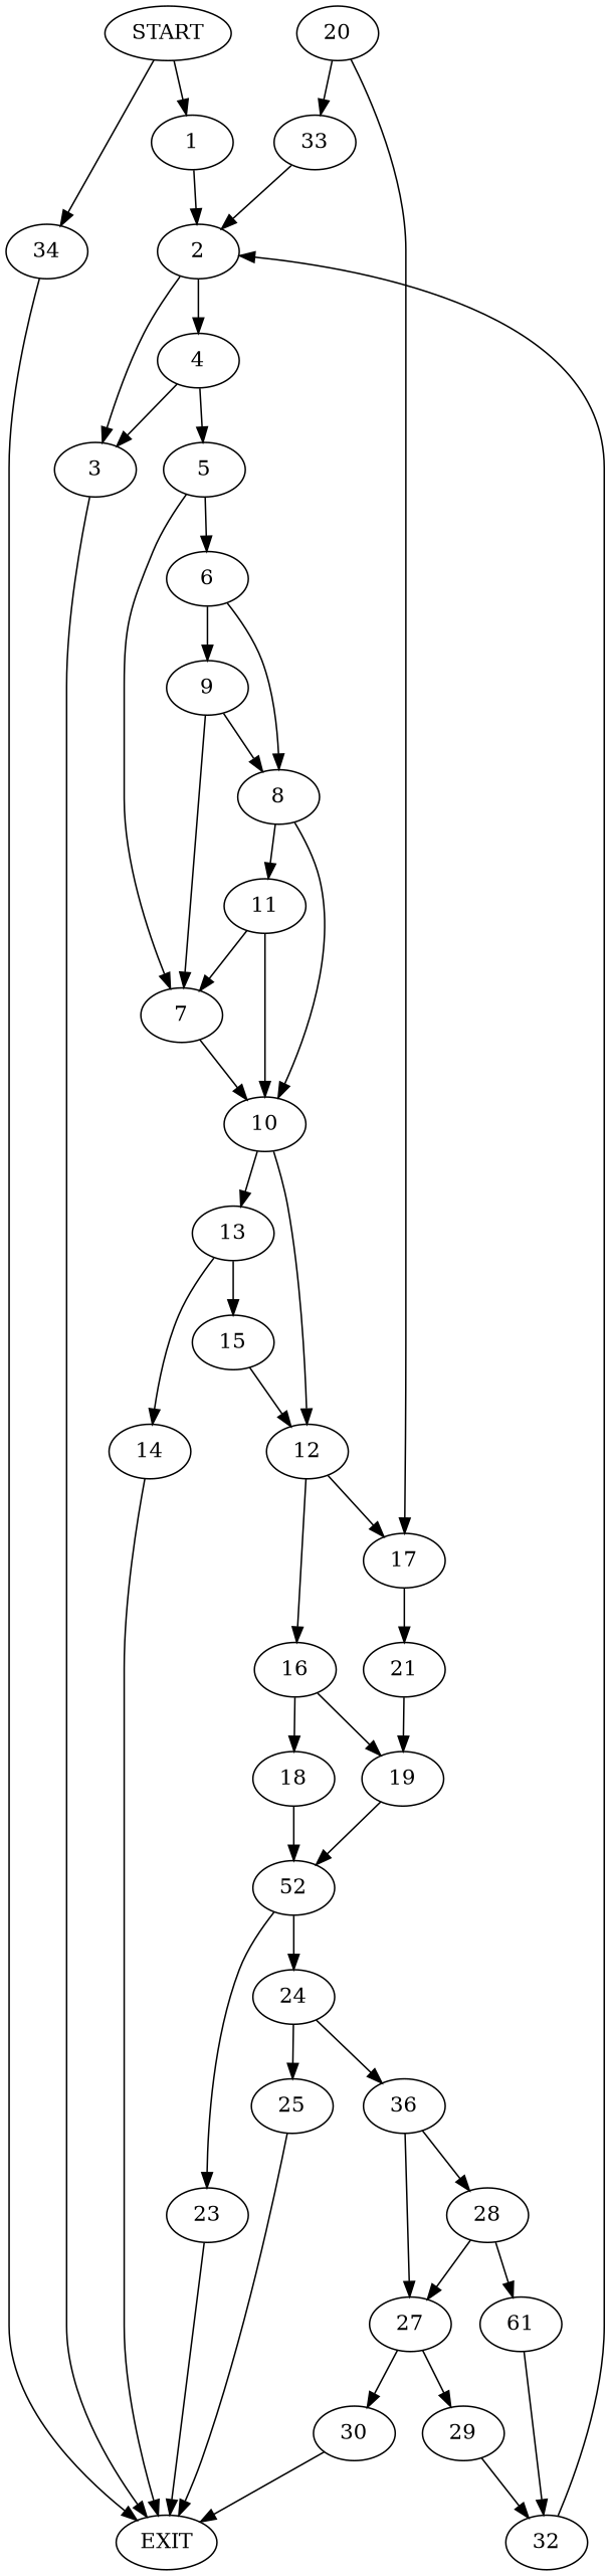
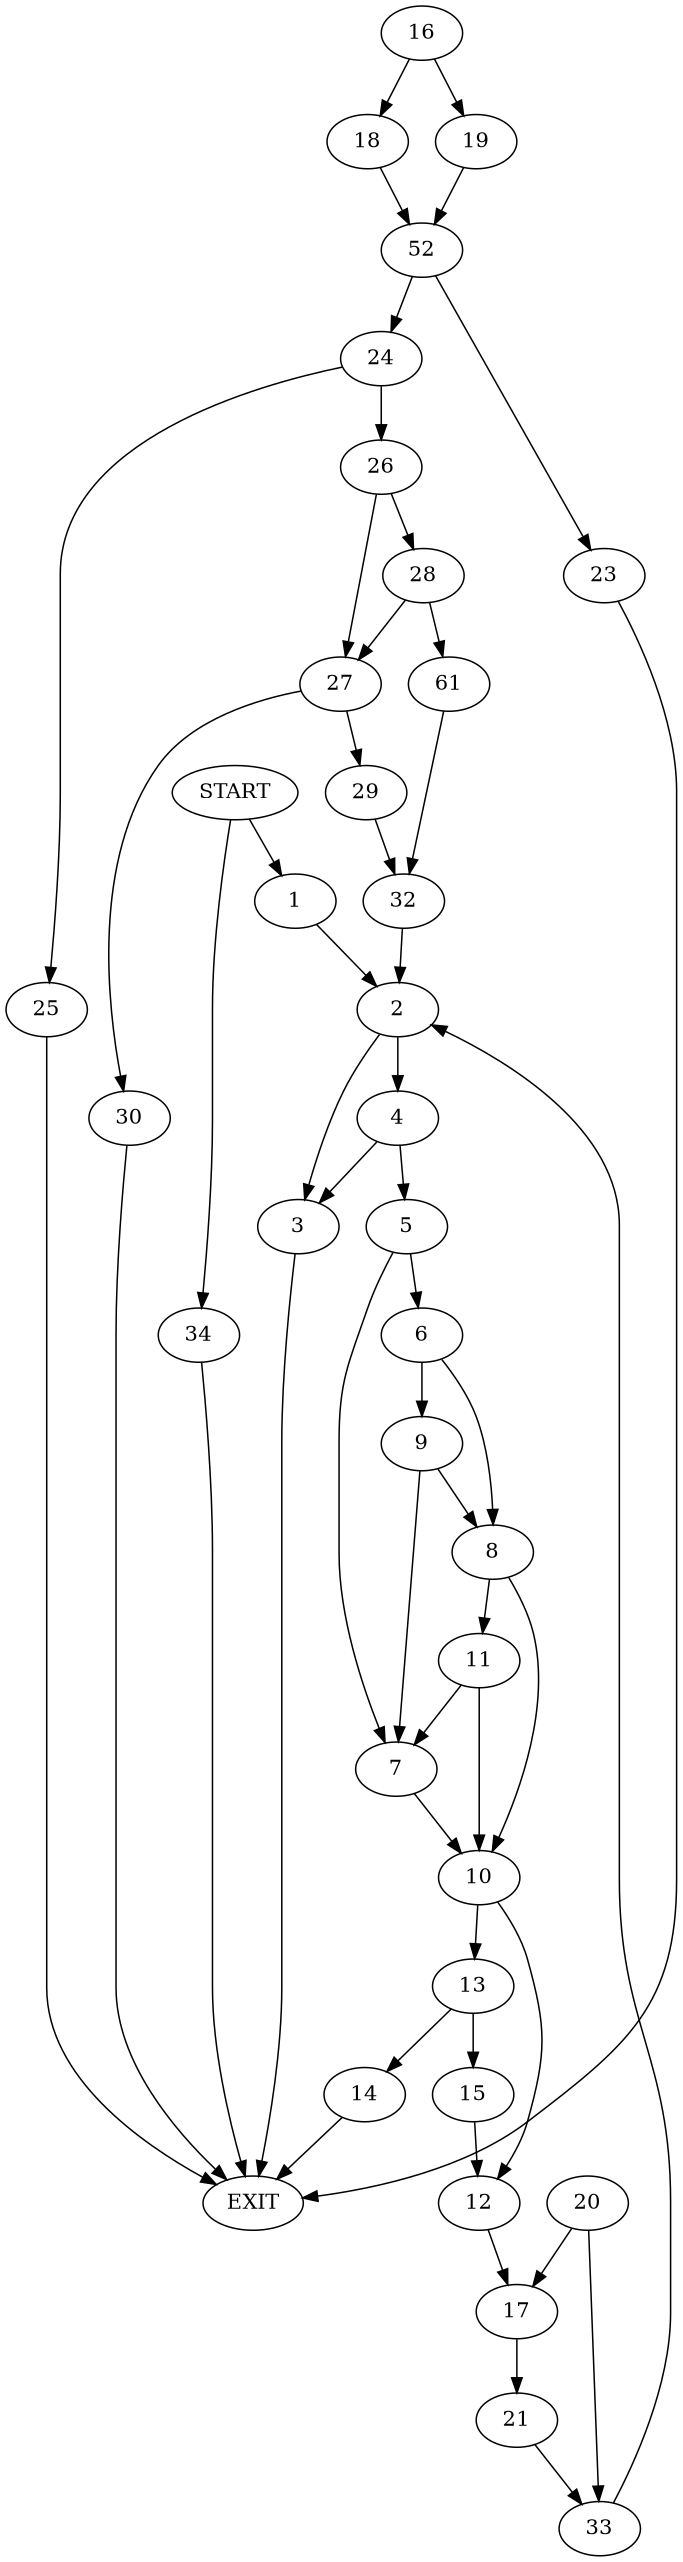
  digraph {
    n1 [label=START]
    1
    34
    2
    n5 [label=EXIT]
    3
    4
    5
    6
    7
    8
    9
    10
    11
    12
    13
    16
    17
    14
    15
    18
    19
    21
    n24 [label=52]
    20
    33
    23
    24
    25
-   26 [label=36]
+   26
    27
    28
    29
    30
    n35 [label=61]
    32
    n1 -> 1
    n1 -> 34
    1 -> 2
    34 -> n5
    2 -> 3
    2 -> 4
    3 -> n5
    4 -> 3
    4 -> 5
    5 -> 6
    5 -> 7
    6 -> 8
    6 -> 9
    7 -> 10
    8 -> 10
    8 -> 11
    9 -> 7
    9 -> 8
    10 -> 12
    10 -> 13
    11 -> 7
    11 -> 10
-   12 -> 16
    12 -> 17
    13 -> 14
    13 -> 15
    16 -> 18
    16 -> 19
    17 -> 21
    14 -> n5
    15 -> 12
    18 -> n24
    19 -> n24
-   21 -> 19
+   21 -> 33
    n24 -> 23
    n24 -> 24
    20 -> 17
    20 -> 33
    33 -> 2
    23 -> n5
    24 -> 25
    24 -> 26
    25 -> n5
    26 -> 27
    26 -> 28
    27 -> 29
    27 -> 30
    28 -> 27
    28 -> n35
    29 -> 32
    30 -> n5
    n35 -> 32
    32 -> 2
  }
